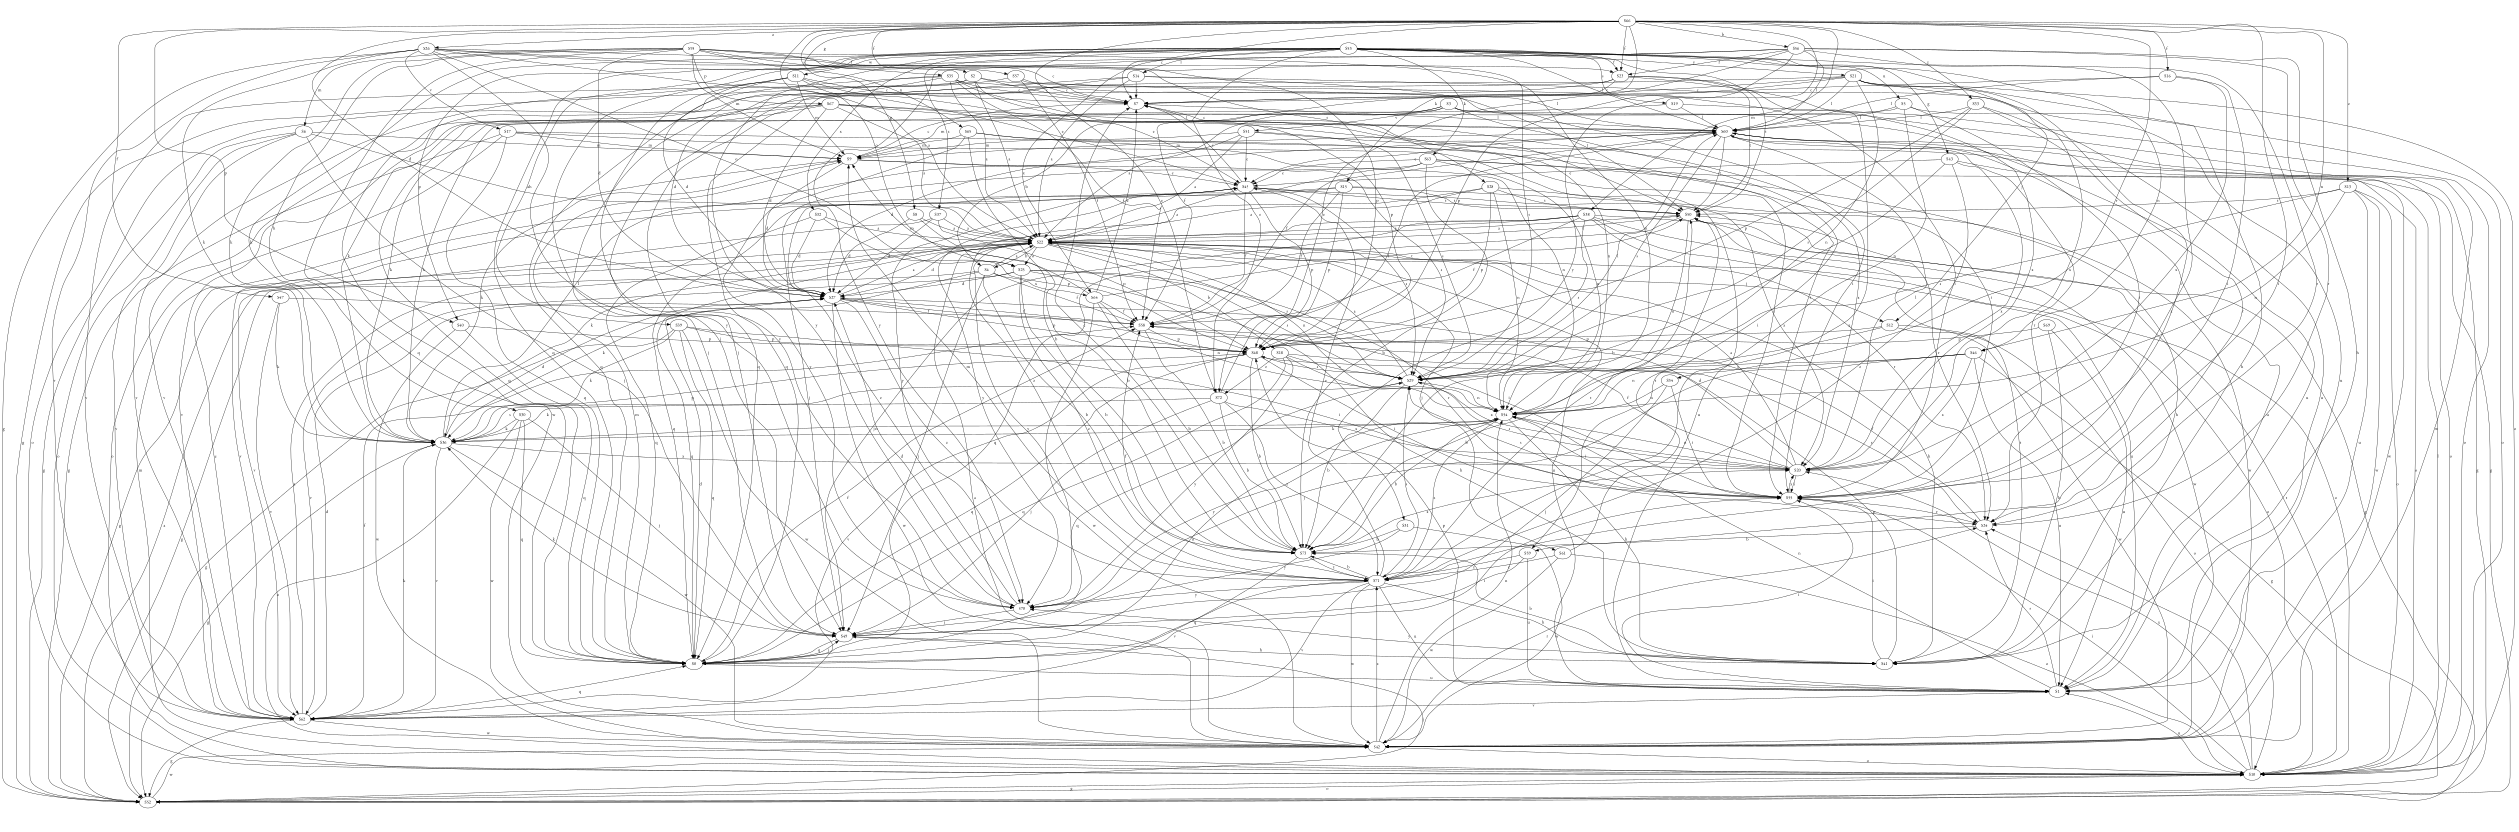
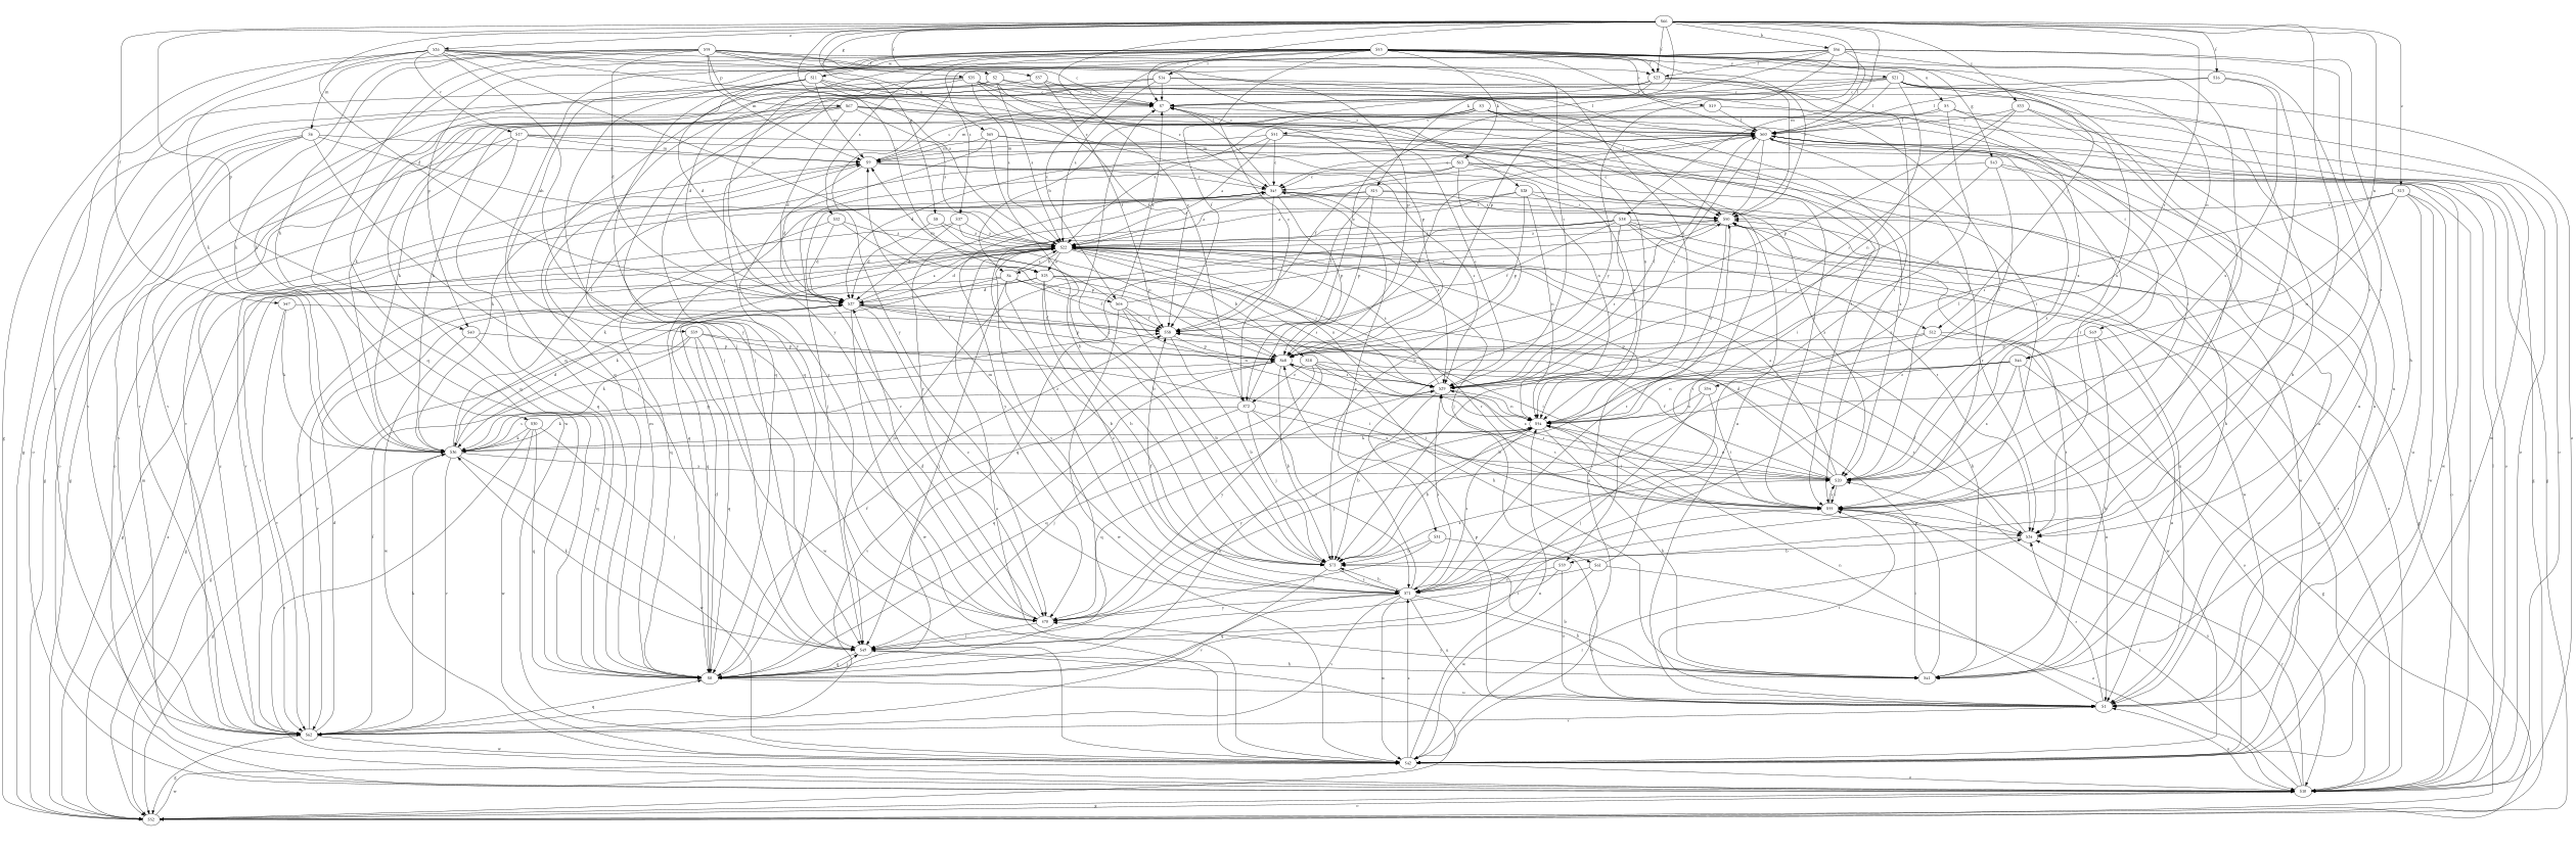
  strict digraph {
    fontname="EB Garamond"
    node [fontname="EB Garamond"]
    edge [fontname="EB Garamond"]
    S66
    S26
    S56
    S7
    S27
    S72
    S2
    S16
    S47
    S23
    S35
    S8
    S59
    S15
    S38
    S46
    S25
    S40
    S34
    S31
    S33
    S13
    S36
    S70
    S22
    S52
    S28
    S29
    S17
    S62
    S60
    S24
    S48
    S41
    S49
    S71
    S55
    S42
    S58
    S73
    S20
    S45
    S0
    S50
    S1
    S10
    S54
    S53
    S43
    S39
    S12
    S63
    S14
    S19
    S5
    S11
    S32
    S64
    S21
    S37
    S9
    n62 [label=S98]
    S30
    S6
    S65
    S67
    S57
    S3
    S4
    S69
    S51
    S18
    S61
    S66 -> S26 [label=a]
    S66 -> S56 [label=b]
    S66 -> S7 [label=c]
    S66 -> S27 [label=d]
    S66 -> S72 [label=e]
    S66 -> S2 [label=f]
    S66 -> S16 [label=f]
    S66 -> S47 [label=f]
    S66 -> S23 [label=f]
    S66 -> S35 [label=g]
    S66 -> S8 [label=g]
    S66 -> S59 [label=i]
    S66 -> S15 [label=k]
    S66 -> S38 [label=m]
    S66 -> S46 [label=n]
    S66 -> S25 [label=o]
    S66 -> S40 [label=p]
    S66 -> S34 [label=r]
    S66 -> S31 [label=y]
    S66 -> S33 [label=z]
    S66 -> S13 [label=z]
    S26 -> S23 [label=f]
    S26 -> S25 [label=o]
    S26 -> S36 [label=k]
    S26 -> S70 [label=y]
    S26 -> S22 [label=a]
    S26 -> S52 [label=g]
    S26 -> S28 [label=s]
    S26 -> S29 [label=s]
    S26 -> S17 [label=v]
    S26 -> S62 [label=v]
    S56 -> S72 [label=e]
    S56 -> S23 [label=f]
    S56 -> S70 [label=y]
    S56 -> S60 [label=l]
    S56 -> S24 [label=r]
    S56 -> S48 [label=p]
    S56 -> S41 [label=h]
    S56 -> S49 [label=j]
    S56 -> S71 [label=z]
    S7 -> S60 [label=l]
    S7 -> S55 [label=i]
    S27 -> S22 [label=a]
    S27 -> S48 [label=p]
    S27 -> S71 [label=z]
    S27 -> S55 [label=i]
    S27 -> S42 [label=w]
    S27 -> S58 [label=f]
    S72 -> S36 [label=k]
    S72 -> S60 [label=l]
    S72 -> S49 [label=j]
    S72 -> S71 [label=z]
-   S72 -> S73 [label=b]
+   S72 -> S73 [label=j]
    S72 -> S20 [label=x]
    S2 -> S7 [label=c]
    S2 -> S22 [label=a]
    S2 -> S62 [label=v]
    S2 -> S55 [label=i]
    S2 -> S42 [label=w]
    S2 -> S45 [label=e]
    S16 -> S7 [label=c]
    S16 -> S60 [label=l]
    S16 -> S55 [label=i]
    S16 -> S20 [label=x]
    S47 -> S36 [label=k]
    S47 -> S62 [label=v]
    S47 -> S58 [label=f]
    S23 -> S7 [label=c]
    S23 -> S62 [label=v]
    S23 -> S71 [label=z]
    S23 -> S20 [label=x]
    S23 -> S0 [label=q]
    S23 -> S50 [label=t]
    S35 -> S7 [label=c]
    S35 -> S27 [label=d]
    S35 -> S22 [label=a]
    S35 -> S49 [label=j]
    S35 -> S55 [label=i]
    S35 -> S58 [label=f]
    S35 -> S0 [label=q]
    S35 -> S50 [label=t]
    S8 -> S27 [label=d]
    S8 -> S22 [label=a]
    S8 -> S73 [label=b]
    S59 -> S49 [label=j]
    S59 -> S71 [label=z]
    S59 -> S1 [label=u]
    S15 -> S70 [label=y]
    S15 -> S62 [label=v]
    S15 -> S48 [label=p]
    S15 -> S42 [label=w]
    S15 -> S58 [label=f]
    S15 -> S50 [label=t]
    S38 -> S36 [label=k]
    S38 -> S22 [label=a]
    S38 -> S52 [label=g]
    S38 -> S29 [label=s]
    S38 -> S24 [label=r]
    S38 -> S49 [label=j]
    S38 -> S58 [label=f]
    S38 -> S1 [label=u]
    S38 -> S10 [label=o]
    S46 -> S52 [label=g]
    S46 -> S29 [label=s]
    S46 -> S49 [label=j]
    S46 -> S20 [label=x]
    S46 -> S1 [label=u]
    S46 -> S54 [label=n]
    S25 -> S27 [label=d]
    S25 -> S29 [label=s]
    S25 -> S62 [label=v]
    S25 -> S24 [label=r]
    S25 -> S41 [label=h]
    S25 -> S71 [label=z]
    S25 -> S73 [label=b]
    S40 -> S48 [label=p]
    S40 -> S42 [label=w]
    S40 -> S0 [label=q]
    S34 -> S49 [label=j]
    S34 -> S55 [label=i]
    S34 -> S54 [label=n]
    S31 -> S70 [label=y]
    S31 -> S42 [label=w]
    S31 -> S73 [label=b]
    S33 -> S29 [label=s]
    S33 -> S60 [label=l]
    S33 -> S24 [label=r]
    S33 -> S48 [label=p]
    S33 -> S1 [label=u]
    S13 -> S29 [label=s]
    S13 -> S42 [label=w]
    S13 -> S50 [label=t]
    S13 -> S1 [label=u]
    S13 -> S10 [label=o]
    S13 -> S54 [label=n]
    S36 -> S27 [label=d]
    S36 -> S52 [label=g]
    S36 -> S29 [label=s]
    S36 -> S62 [label=v]
    S36 -> S60 [label=l]
    S36 -> S48 [label=p]
    S36 -> S42 [label=w]
    S36 -> S20 [label=x]
    S36 -> S54 [label=n]
    S70 -> S27 [label=d]
    S70 -> S49 [label=j]
    S70 -> S45 [label=e]
    S22 -> S27 [label=d]
    S22 -> S25 [label=o]
    S22 -> S70 [label=y]
    S22 -> S52 [label=g]
    S22 -> S29 [label=s]
    S22 -> S41 [label=h]
    S22 -> S0 [label=q]
    S22 -> S50 [label=t]
    S22 -> S1 [label=u]
    S22 -> S10 [label=o]
    S22 -> S54 [label=n]
    S22 -> S12 [label=j]
    S22 -> S4 [label=b]
    S22 -> S18 [label=b]
    S22 -> S61 [label=j]
    S52 -> S22 [label=a]
    S52 -> S49 [label=j]
    S52 -> S42 [label=w]
    S52 -> S10 [label=o]
    S28 -> S22 [label=a]
    S28 -> S48 [label=p]
    S28 -> S71 [label=z]
    S28 -> S20 [label=x]
    S28 -> S50 [label=t]
    S28 -> S54 [label=n]
    S29 -> S22 [label=a]
    S29 -> S60 [label=l]
    S29 -> S73 [label=b]
    S29 -> S0 [label=q]
    S29 -> S54 [label=n]
    S17 -> S52 [label=g]
    S17 -> S20 [label=x]
    S17 -> S0 [label=q]
    S17 -> S1 [label=u]
    S17 -> S10 [label=o]
    S17 -> S9 [label=m]
    S62 -> S27 [label=d]
    S62 -> S36 [label=k]
    S62 -> S22 [label=a]
    S62 -> S52 [label=g]
    S62 -> S42 [label=w]
    S62 -> S58 [label=f]
    S62 -> S45 [label=e]
    S62 -> S0 [label=q]
    S60 -> S7 [label=c]
    S60 -> S52 [label=g]
    S60 -> S29 [label=s]
    S60 -> S24 [label=r]
    S60 -> S58 [label=f]
    S60 -> S45 [label=e]
    S60 -> S50 [label=t]
    S60 -> S1 [label=u]
    S60 -> S10 [label=o]
    S60 -> S9 [label=m]
    S24 -> S58 [label=f]
    S24 -> S73 [label=b]
    S48 -> S29 [label=s]
    S48 -> S62 [label=v]
    S48 -> S55 [label=i]
    S48 -> S73 [label=b]
    S48 -> S0 [label=q]
    S41 -> S70 [label=y]
    S41 -> S48 [label=p]
    S41 -> S55 [label=i]
    S41 -> S73 [label=b]
    S41 -> S50 [label=t]
    S49 -> S36 [label=k]
    S49 -> S41 [label=h]
    S49 -> S0 [label=q]
    S71 -> S70 [label=y]
    S71 -> S29 [label=s]
    S71 -> S62 [label=v]
    S71 -> S41 [label=h]
    S71 -> S42 [label=w]
    S71 -> S58 [label=f]
    S71 -> S73 [label=b]
    S71 -> S45 [label=e]
    S71 -> S0 [label=q]
    S71 -> S50 [label=t]
    S71 -> S1 [label=u]
    S71 -> S9 [label=m]
    S55 -> S29 [label=s]
    S55 -> S24 [label=r]
    S55 -> S20 [label=x]
    S42 -> S22 [label=a]
    S42 -> S24 [label=r]
    S42 -> S71 [label=z]
    S42 -> S10 [label=o]
    S42 -> S54 [label=n]
    S58 -> S48 [label=p]
    S58 -> S73 [label=b]
    S73 -> S7 [label=c]
    S73 -> S62 [label=v]
    S73 -> S71 [label=z]
    S73 -> S20 [label=x]
    S20 -> S27 [label=d]
    S20 -> S22 [label=a]
    S20 -> S29 [label=s]
    S20 -> S60 [label=l]
    S20 -> S55 [label=i]
    S20 -> S58 [label=f]
    S20 -> S54 [label=n]
    S45 -> S7 [label=c]
    S45 -> S22 [label=a]
    S45 -> S29 [label=s]
    S45 -> S24 [label=r]
    S45 -> S48 [label=p]
    S45 -> S58 [label=f]
    S45 -> S0 [label=q]
    S45 -> S50 [label=t]
    S0 -> S27 [label=d]
    S0 -> S49 [label=j]
    S0 -> S55 [label=i]
    S0 -> S58 [label=f]
    S0 -> S1 [label=u]
    S0 -> S54 [label=n]
    S0 -> S9 [label=m]
    S50 -> S22 [label=a]
    S50 -> S42 [label=w]
    S50 -> S0 [label=q]
    S50 -> S54 [label=n]
    S1 -> S62 [label=v]
    S1 -> S24 [label=r]
    S1 -> S48 [label=p]
    S1 -> S55 [label=i]
    S1 -> S54 [label=n]
    S10 -> S52 [label=g]
    S10 -> S60 [label=l]
    S10 -> S24 [label=r]
    S10 -> S55 [label=i]
    S10 -> S20 [label=x]
    S10 -> S50 [label=t]
    S10 -> S1 [label=u]
    S10 -> S9 [label=m]
    S54 -> S36 [label=k]
    S54 -> S70 [label=y]
    S54 -> S41 [label=h]
    S54 -> S71 [label=z]
    S54 -> S55 [label=i]
    S54 -> S73 [label=b]
    S53 -> S72 [label=e]
    S53 -> S23 [label=f]
    S53 -> S46 [label=n]
    S53 -> S40 [label=p]
    S53 -> S36 [label=k]
    S53 -> S70 [label=y]
    S53 -> S60 [label=l]
    S53 -> S24 [label=r]
    S53 -> S0 [label=q]
    S53 -> S50 [label=t]
    S53 -> S43 [label=g]
    S53 -> S39 [label=h]
    S53 -> S12 [label=j]
    S53 -> S63 [label=k]
    S53 -> S14 [label=l]
    S53 -> S19 [label=s]
    S53 -> S5 [label=u]
    S53 -> S11 [label=w]
    S53 -> S32 [label=x]
    S53 -> S64 [label=x]
    S53 -> S21 [label=y]
    S53 -> S37 [label=z]
    S43 -> S71 [label=z]
    S43 -> S42 [label=w]
    S43 -> S73 [label=b]
    S43 -> S20 [label=x]
    S43 -> S45 [label=e]
    S39 -> S36 [label=k]
    S39 -> S52 [label=g]
    S39 -> S48 [label=p]
    S39 -> S55 [label=i]
    S39 -> S42 [label=w]
    S39 -> S0 [label=q]
    S12 -> S48 [label=p]
    S12 -> S42 [label=w]
    S12 -> S73 [label=b]
    S12 -> S10 [label=o]
    S63 -> S70 [label=y]
    S63 -> S41 [label=h]
    S63 -> S49 [label=j]
    S63 -> S73 [label=b]
    S63 -> S45 [label=e]
    S63 -> S10 [label=o]
    S63 -> S54 [label=n]
    S14 -> S7 [label=c]
    S14 -> S22 [label=a]
    S14 -> S49 [label=j]
    S14 -> S0 [label=q]
    S14 -> S50 [label=t]
    S14 -> S1 [label=u]
    S19 -> S36 [label=k]
    S19 -> S60 [label=l]
    S19 -> S10 [label=o]
    S5 -> S60 [label=l]
    S5 -> S55 [label=i]
    S5 -> S10 [label=o]
    S5 -> S54 [label=n]
    S5 -> S9 [label=m]
    S11 -> S7 [label=c]
    S11 -> S27 [label=d]
    S11 -> S70 [label=y]
    S11 -> S62 [label=v]
    S11 -> S48 [label=p]
    S11 -> S45 [label=e]
    S11 -> S9 [label=m]
    S32 -> S27 [label=d]
    S32 -> S22 [label=a]
    S32 -> S48 [label=p]
    S32 -> S0 [label=q]
    S64 -> S7 [label=c]
    S64 -> S42 [label=w]
    S64 -> S58 [label=f]
    S64 -> S73 [label=b]
    S64 -> S50 [label=t]
    S64 -> S54 [label=n]
    S64 -> S9 [label=m]
    S21 -> S7 [label=c]
    S21 -> S36 [label=k]
    S21 -> S60 [label=l]
    S21 -> S41 [label=h]
    S21 -> S55 [label=i]
    S21 -> S58 [label=f]
    S21 -> S20 [label=x]
    S21 -> S10 [label=o]
    S21 -> S54 [label=n]
    S37 -> S27 [label=d]
    S37 -> S22 [label=a]
    S37 -> S62 [label=v]
    S37 -> S48 [label=p]
    S9 -> S7 [label=c]
    S9 -> S27 [label=d]
    S9 -> S36 [label=k]
    S9 -> S29 [label=s]
    S9 -> S45 [label=e]
    n62 -> S7 [label=c]
    n62 -> S27 [label=d]
    n62 -> S36 [label=k]
    n62 -> S48 [label=p]
    n62 -> S0 [label=q]
    n62 -> S54 [label=n]
    n62 -> S9 [label=m]
    n62 -> S30 [label=h]
    n62 -> S6 [label=m]
    n62 -> S65 [label=n]
    n62 -> S67 [label=p]
    n62 -> S57 [label=s]
    S30 -> S36 [label=k]
    S30 -> S49 [label=j]
    S30 -> S42 [label=w]
    S30 -> S0 [label=q]
    S30 -> S10 [label=o]
    S6 -> S22 [label=a]
    S6 -> S52 [label=g]
    S6 -> S62 [label=v]
    S6 -> S49 [label=j]
    S6 -> S10 [label=o]
    S6 -> S9 [label=m]
    S65 -> S70 [label=y]
    S65 -> S55 [label=i]
    S65 -> S73 [label=b]
    S65 -> S54 [label=n]
    S65 -> S9 [label=m]
    S67 -> S27 [label=d]
    S67 -> S22 [label=a]
    S67 -> S62 [label=v]
    S67 -> S60 [label=l]
    S67 -> S55 [label=i]
    S67 -> S0 [label=q]
    S67 -> S10 [label=o]
    S67 -> S54 [label=n]
    S57 -> S7 [label=c]
    S57 -> S52 [label=g]
    S57 -> S60 [label=l]
    S57 -> S58 [label=f]
    S3 -> S59 [label=i]
    S3 -> S36 [label=k]
    S3 -> S22 [label=a]
    S3 -> S42 [label=w]
    S3 -> S1 [label=u]
    S3 -> S4 [label=b]
+   S3 -> S69 [label=i]
    S3 -> S51 [label=v]
    S4 -> S36 [label=k]
    S4 -> S22 [label=a]
    S4 -> S52 [label=g]
    S4 -> S49 [label=j]
    S4 -> S58 [label=f]
    S4 -> S73 [label=b]
    S4 -> S64 [label=x]
    S69 -> S48 [label=p]
    S69 -> S41 [label=h]
    S69 -> S1 [label=u]
    S51 -> S27 [label=d]
    S51 -> S22 [label=a]
    S51 -> S52 [label=g]
    S51 -> S29 [label=s]
    S51 -> S45 [label=e]
    S51 -> S9 [label=m]
    S18 -> S72 [label=e]
    S18 -> S70 [label=y]
    S18 -> S29 [label=s]
    S18 -> S24 [label=r]
    S18 -> S20 [label=x]
    S18 -> S0 [label=q]
    S61 -> S71 [label=z]
    S61 -> S42 [label=w]
    S61 -> S50 [label=t]
    S61 -> S10 [label=o]
  }
